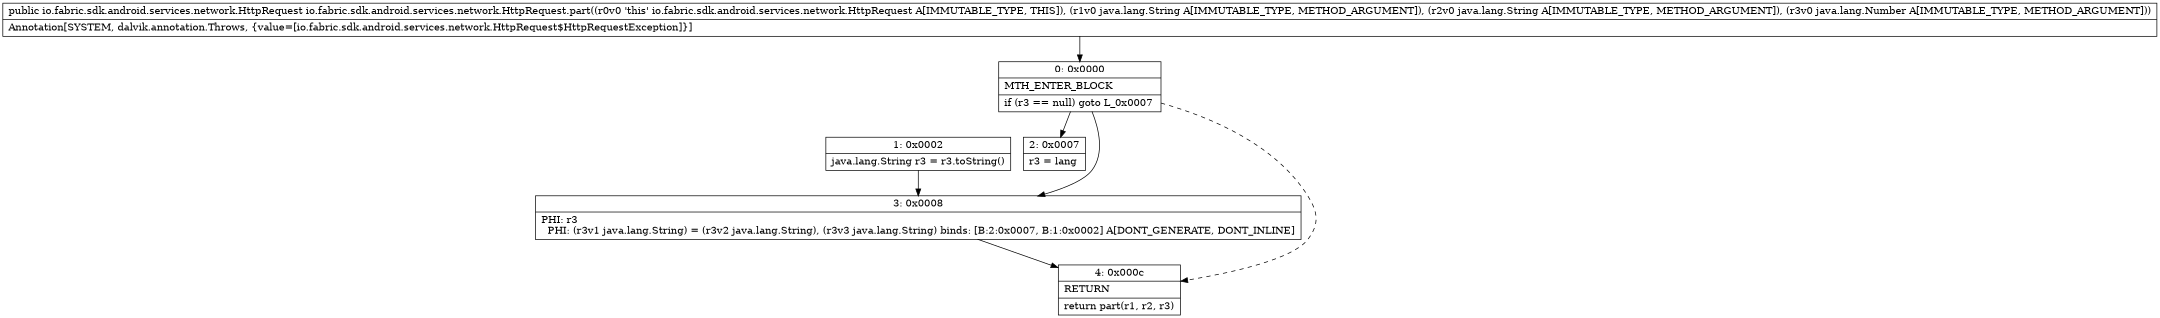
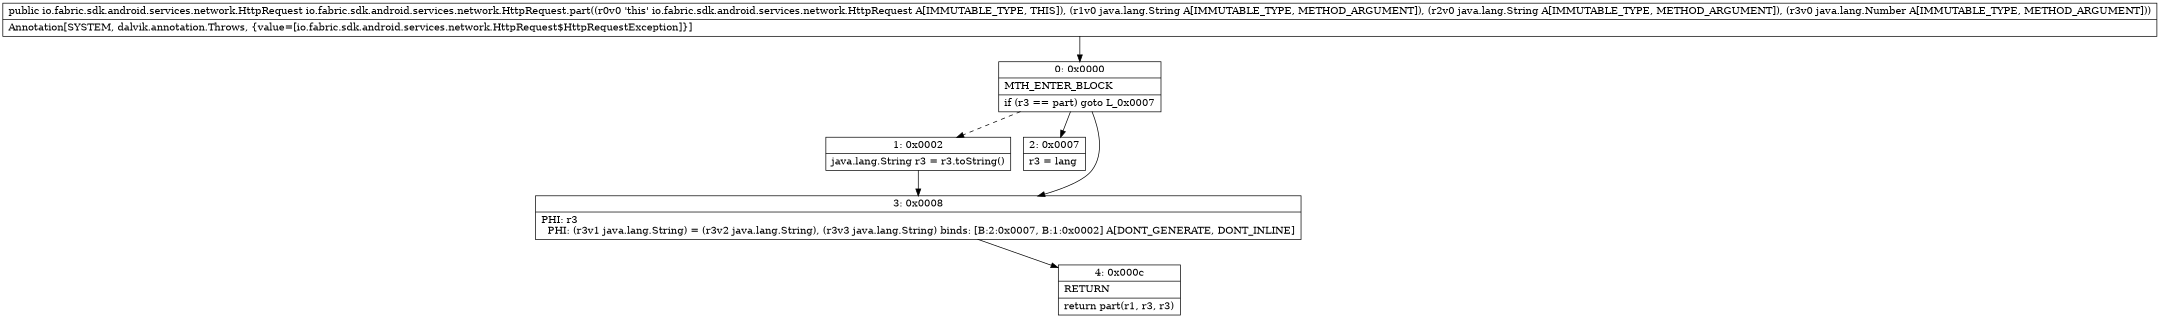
  digraph {
    node [shape=record]
-   n1 [label="{0\:\ 0x0000|MTH_ENTER_BLOCK\l|if (r3 == null) goto L_0x0007\l}"]
+   n1 [label="{0\:\ 0x0000|MTH_ENTER_BLOCK\l|if (r3 == part) goto L_0x0007\l}"]
    n2 [label="{1\:\ 0x0002|java.lang.String r3 = r3.toString()\l}"]
    n3 [label="{2\:\ 0x0007|r3 = lang\l}"]
    n4 [label="{3\:\ 0x0008|PHI: r3 \l  PHI: (r3v1 java.lang.String) = (r3v2 java.lang.String), (r3v3 java.lang.String) binds: [B:2:0x0007, B:1:0x0002] A[DONT_GENERATE, DONT_INLINE]\l}"]
-   n5 [label="{4\:\ 0x000c|RETURN\l|return part(r1, r2, r3)\l}"]
+   n5 [label="{4\:\ 0x000c|RETURN\l|return part(r1, r3, r3)\l}"]
    n6 [label="{public io.fabric.sdk.android.services.network.HttpRequest io.fabric.sdk.android.services.network.HttpRequest.part((r0v0 'this' io.fabric.sdk.android.services.network.HttpRequest A[IMMUTABLE_TYPE, THIS]), (r1v0 java.lang.String A[IMMUTABLE_TYPE, METHOD_ARGUMENT]), (r2v0 java.lang.String A[IMMUTABLE_TYPE, METHOD_ARGUMENT]), (r3v0 java.lang.Number A[IMMUTABLE_TYPE, METHOD_ARGUMENT]))  | Annotation[SYSTEM, dalvik.annotation.Throws, \{value=[io.fabric.sdk.android.services.network.HttpRequest$HttpRequestException]\}]\l}"]
-   n1 -> n5 [style=dashed]
+   n1 -> n2 [style=dashed]
    n1 -> n3
    n1 -> n4
    n2 -> n4
    n4 -> n5
    n6 -> n1
  }
